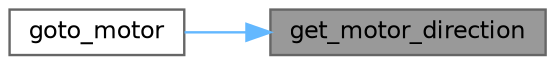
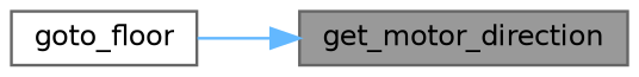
  digraph {
    rankdir=RL
    node [fontname=Helvetica fontsize=10 shape=box style=filled]
    n1 [color=gray40 fillcolor=grey60 fontcolor=black height=0.2 label=get_motor_direction width=0.4]
-   n2 [color=grey40 fillcolor=white height=0.2 label=goto_motor width=0.4]
+   n2 [color=grey40 fillcolor=white height=0.2 label=goto_floor width=0.4]
    n1 -> n2 [color=steelblue1 dir=back fontname=Helvetica fontsize=10 labelfontname=Helvetica labelfontsize=10 style=solid]
  }
